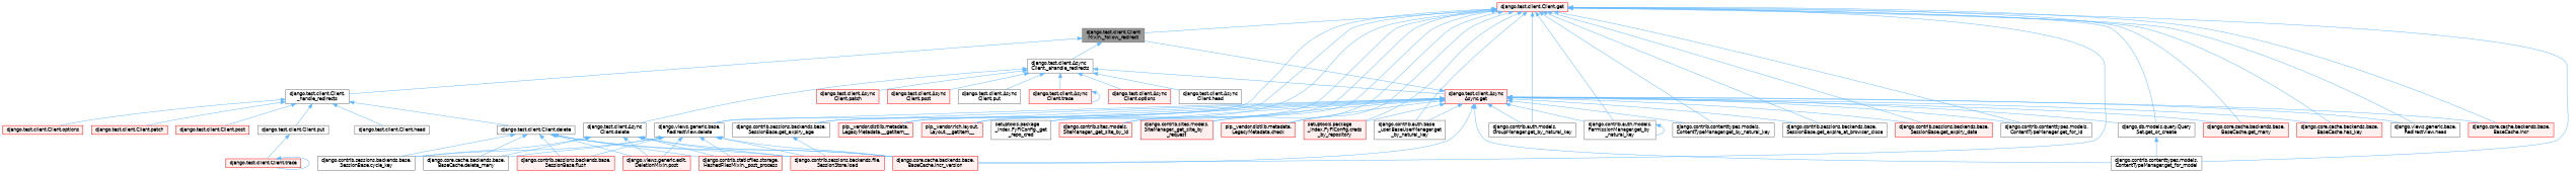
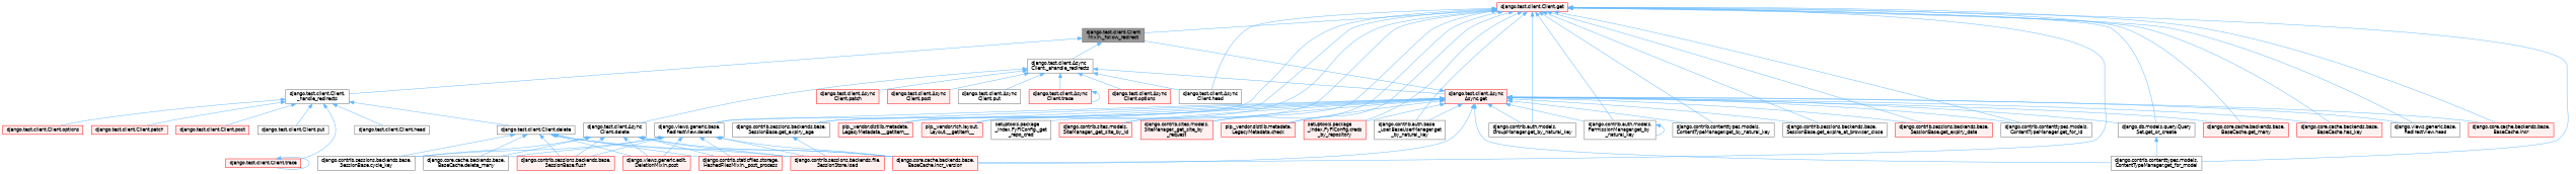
  digraph {
    rankdir=TB
    node [color=red fillcolor="#FFF0F0" fontname=Helvetica fontsize=10 shape=box style=filled]
    edge [color=steelblue1 dir=back fontname=Helvetica fontsize=10 labelfontname=Helvetica labelfontsize=10 style=solid]
    n1 [color=gray40 fillcolor=grey60 fontcolor=black height=0.2 label="django.test.client.Client\lMixin._follow_redirect" width=0.4]
    n2 [color=grey40 fillcolor=white height=0.2 label="django.test.client.Async\lClient._ahandle_redirects" width=0.4]
    n3 [color=grey40 fillcolor=white height=0.2 label="django.test.client.Client.\l_handle_redirects" width=0.4]
    n4 [color=grey40 fillcolor=white height=0.2 label="django.test.client.Async\lClient.delete" width=0.4]
    n5 [height=0.2 label="django.test.client.Async\lAsync.get" width=0.4]
    n6 [color=grey40 fillcolor=white height=0.2 label="django.test.client.Async\lClient.head" width=0.4]
    n7 [height=0.2 label="django.test.client.Async\lClient.options" width=0.4]
    n8 [height=0.2 label="django.test.client.Async\lClient.patch" width=0.4]
    n9 [height=0.2 label="django.test.client.Async\lClient.post" width=0.4]
    n10 [color=grey40 fillcolor=white height=0.2 label="django.test.client.Async\lClient.put" width=0.4]
    n11 [height=0.2 label="django.test.client.Async\lClient.trace" width=0.4]
    n12 [color=grey40 fillcolor=white height=0.2 label="django.test.client.Client.delete" width=0.4]
    n13 [color=grey40 fillcolor=white height=0.2 label="django.test.client.Client.head" width=0.4]
    n14 [height=0.2 label="django.test.client.Client.options" width=0.4]
    n15 [height=0.2 label="django.test.client.Client.patch" width=0.4]
    n16 [height=0.2 label="django.test.client.Client.post" width=0.4]
    n17 [color=grey40 fillcolor=white height=0.2 label="django.test.client.Client.put" width=0.4]
    n18 [height=0.2 label="django.test.client.Client.trace" width=0.4]
    n19 [height=0.2 label="django.contrib.staticfiles.storage.\lHashedFilesMixin._post_process" width=0.4]
    n20 [color=grey40 fillcolor=white height=0.2 label="django.contrib.sessions.backends.base.\lSessionBase.cycle_key" width=0.4]
    n21 [color=grey40 fillcolor=white height=0.2 label="django.core.cache.backends.base.\lBaseCache.delete_many" width=0.4]
    n22 [height=0.2 label="django.contrib.sessions.backends.base.\lSessionBase.flush" width=0.4]
    n23 [height=0.2 label="django.core.cache.backends.base.\lBaseCache.incr_version" width=0.4]
    n24 [height=0.2 label="django.contrib.sessions.backends.file.\lSessionStore.load" width=0.4]
    n25 [height=0.2 label="django.views.generic.edit.\lDeletionMixin.post" width=0.4]
    n26 [height=0.2 label="pip._vendor.distlib.metadata.\lLegacyMetadata.__getitem__" width=0.4]
    n27 [height=0.2 label="pip._vendor.rich.layout.\lLayout.__getitem__" width=0.4]
    n28 [color=grey40 fillcolor=white height=0.2 label="setuptools.package\l_index.PyPIConfig._get\l_repo_cred" width=0.4]
    n29 [height=0.2 label="django.contrib.sites.models.\lSiteManager._get_site_by_id" width=0.4]
    n30 [height=0.2 label="django.contrib.sites.models.\lSiteManager._get_site_by\l_request" width=0.4]
    n31 [height=0.2 label="pip._vendor.distlib.metadata.\lLegacyMetadata.check" width=0.4]
    n32 [height=0.2 label="setuptools.package\l_index.PyPIConfig.creds\l_by_repository" width=0.4]
    n33 [color=grey40 fillcolor=white height=0.2 label="django.views.generic.base.\lRedirectView.delete" width=0.4]
    n34 [color=grey40 fillcolor=white height=0.2 label="django.contrib.auth.base\l_user.BaseUserManager.get\l_by_natural_key" width=0.4]
    n35 [color=grey40 fillcolor=white height=0.2 label="django.contrib.auth.models.\lGroupManager.get_by_natural_key" width=0.4]
    n36 [color=grey40 fillcolor=white height=0.2 label="django.contrib.auth.models.\lPermissionManager.get_by\l_natural_key" width=0.4]
    n37 [color=grey40 fillcolor=white height=0.2 label="django.contrib.contenttypes.models.\lContentTypeManager.get_by_natural_key" width=0.4]
    n38 [color=grey40 fillcolor=white height=0.2 label="django.contrib.sessions.backends.base.\lSessionBase.get_expire_at_browser_close" width=0.4]
    n39 [color=grey40 fillcolor=white height=0.2 label="django.contrib.sessions.backends.base.\lSessionBase.get_expiry_age" width=0.4]
    n40 [height=0.2 label="django.contrib.sessions.backends.base.\lSessionBase.get_expiry_date" width=0.4]
    n41 [color=grey40 fillcolor=white height=0.2 label="django.contrib.contenttypes.models.\lContentTypeManager.get_for_id" width=0.4]
    n42 [color=grey40 fillcolor=white height=0.2 label="django.contrib.contenttypes.models.\lContentTypeManager.get_for_model" width=0.4]
    n43 [height=0.2 label="django.core.cache.backends.base.\lBaseCache.get_many" width=0.4]
    n44 [color=grey40 fillcolor=white height=0.2 label="django.db.models.query.Query\lSet.get_or_create" width=0.4]
    n45 [height=0.2 label="django.core.cache.backends.base.\lBaseCache.has_key" width=0.4]
    n46 [color=grey40 fillcolor=white height=0.2 label="django.views.generic.base.\lRedirectView.head" width=0.4]
    n47 [height=0.2 label="django.core.cache.backends.base.\lBaseCache.incr" width=0.4]
    n48 [height=0.2 label="django.test.client.Client.get" width=0.4]
    n1 -> n2
    n1 -> n3
    n2 -> n4
    n2 -> n5
    n2 -> n6
    n2 -> n7
    n2 -> n8
    n2 -> n9
    n2 -> n10
    n2 -> n11
    n3 -> n12
    n3 -> n13
    n3 -> n14
    n3 -> n15
    n3 -> n16
    n3 -> n17
-   n17 -> n18
+   n3 -> n18
    n4 -> n19
    n4 -> n20
    n4 -> n21
+   n4 -> n22
    n4 -> n23
    n4 -> n24
    n4 -> n25
    n5 -> n1
    n5 -> n23
    n5 -> n26
    n5 -> n27
    n5 -> n28
    n5 -> n29
    n5 -> n30
    n5 -> n31
    n5 -> n32
    n5 -> n33
    n5 -> n34
    n5 -> n35
    n5 -> n36
    n5 -> n37
    n5 -> n38
    n5 -> n39
    n5 -> n40
    n5 -> n41
    n5 -> n42
    n5 -> n43
    n5 -> n44
    n5 -> n45
    n5 -> n46
    n5 -> n47
    n11 -> n11
    n12 -> n19
    n12 -> n20
    n12 -> n21
    n12 -> n22
    n12 -> n23
    n12 -> n24
    n12 -> n25
    n18 -> n18
    n33 -> n19
    n33 -> n20
    n33 -> n21
    n33 -> n22
    n33 -> n23
    n33 -> n24
    n33 -> n25
    n36 -> n36
    n39 -> n24
    n44 -> n42
    n48 -> n1
    n48 -> n23
    n48 -> n26
    n48 -> n27
-   n48 -> n28
+   n48 -> n6
    n48 -> n29
    n48 -> n30
    n48 -> n31
    n48 -> n32
    n48 -> n33
    n48 -> n34
    n48 -> n35
    n48 -> n36
    n48 -> n37
    n48 -> n38
    n48 -> n39
    n48 -> n40
    n48 -> n41
    n48 -> n42
    n48 -> n43
    n48 -> n44
    n48 -> n45
    n48 -> n46
    n48 -> n47
  }
